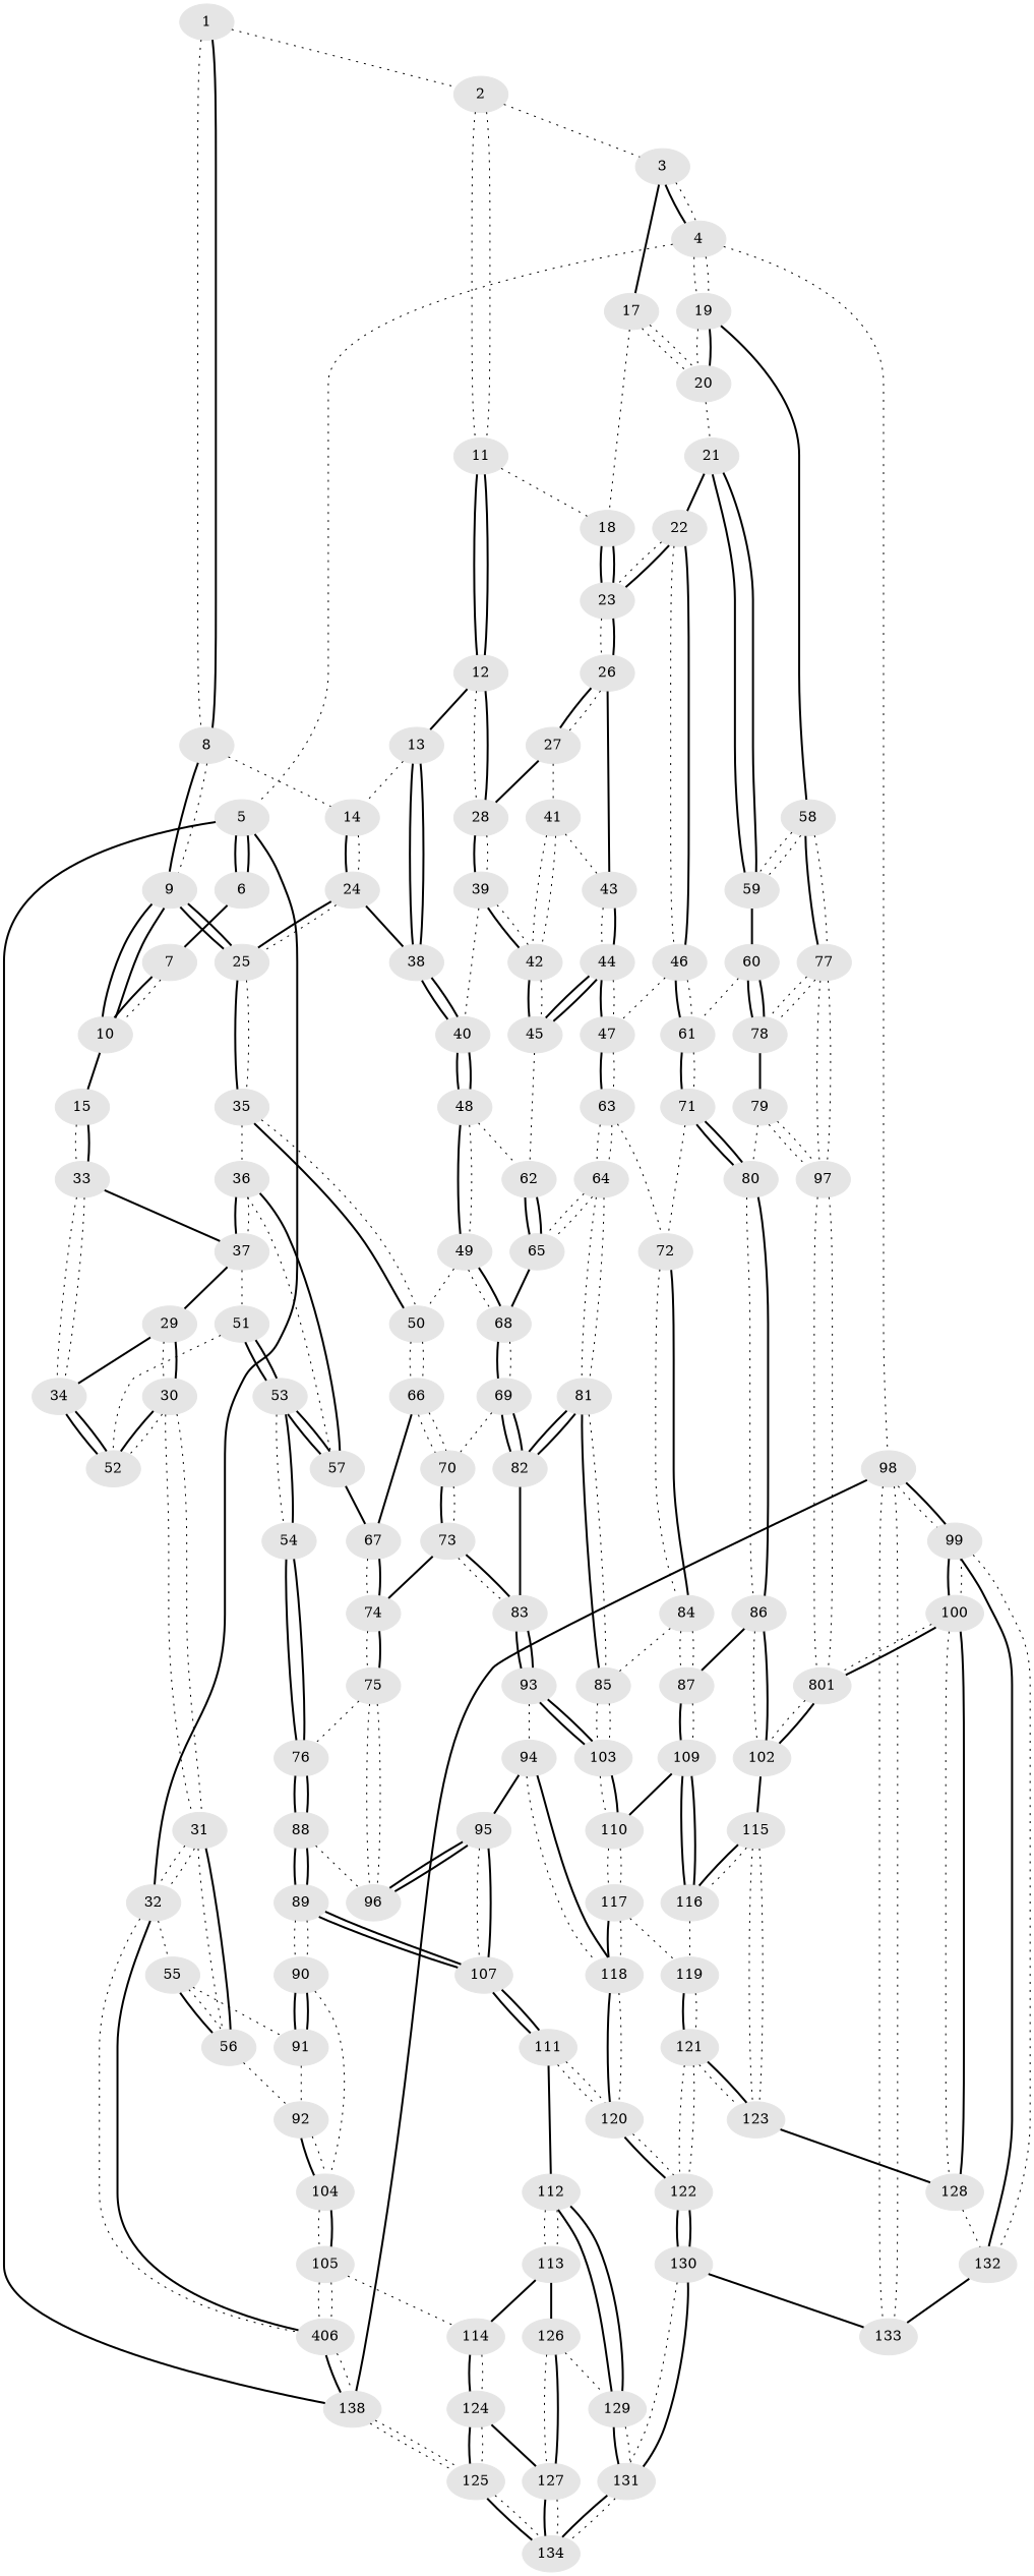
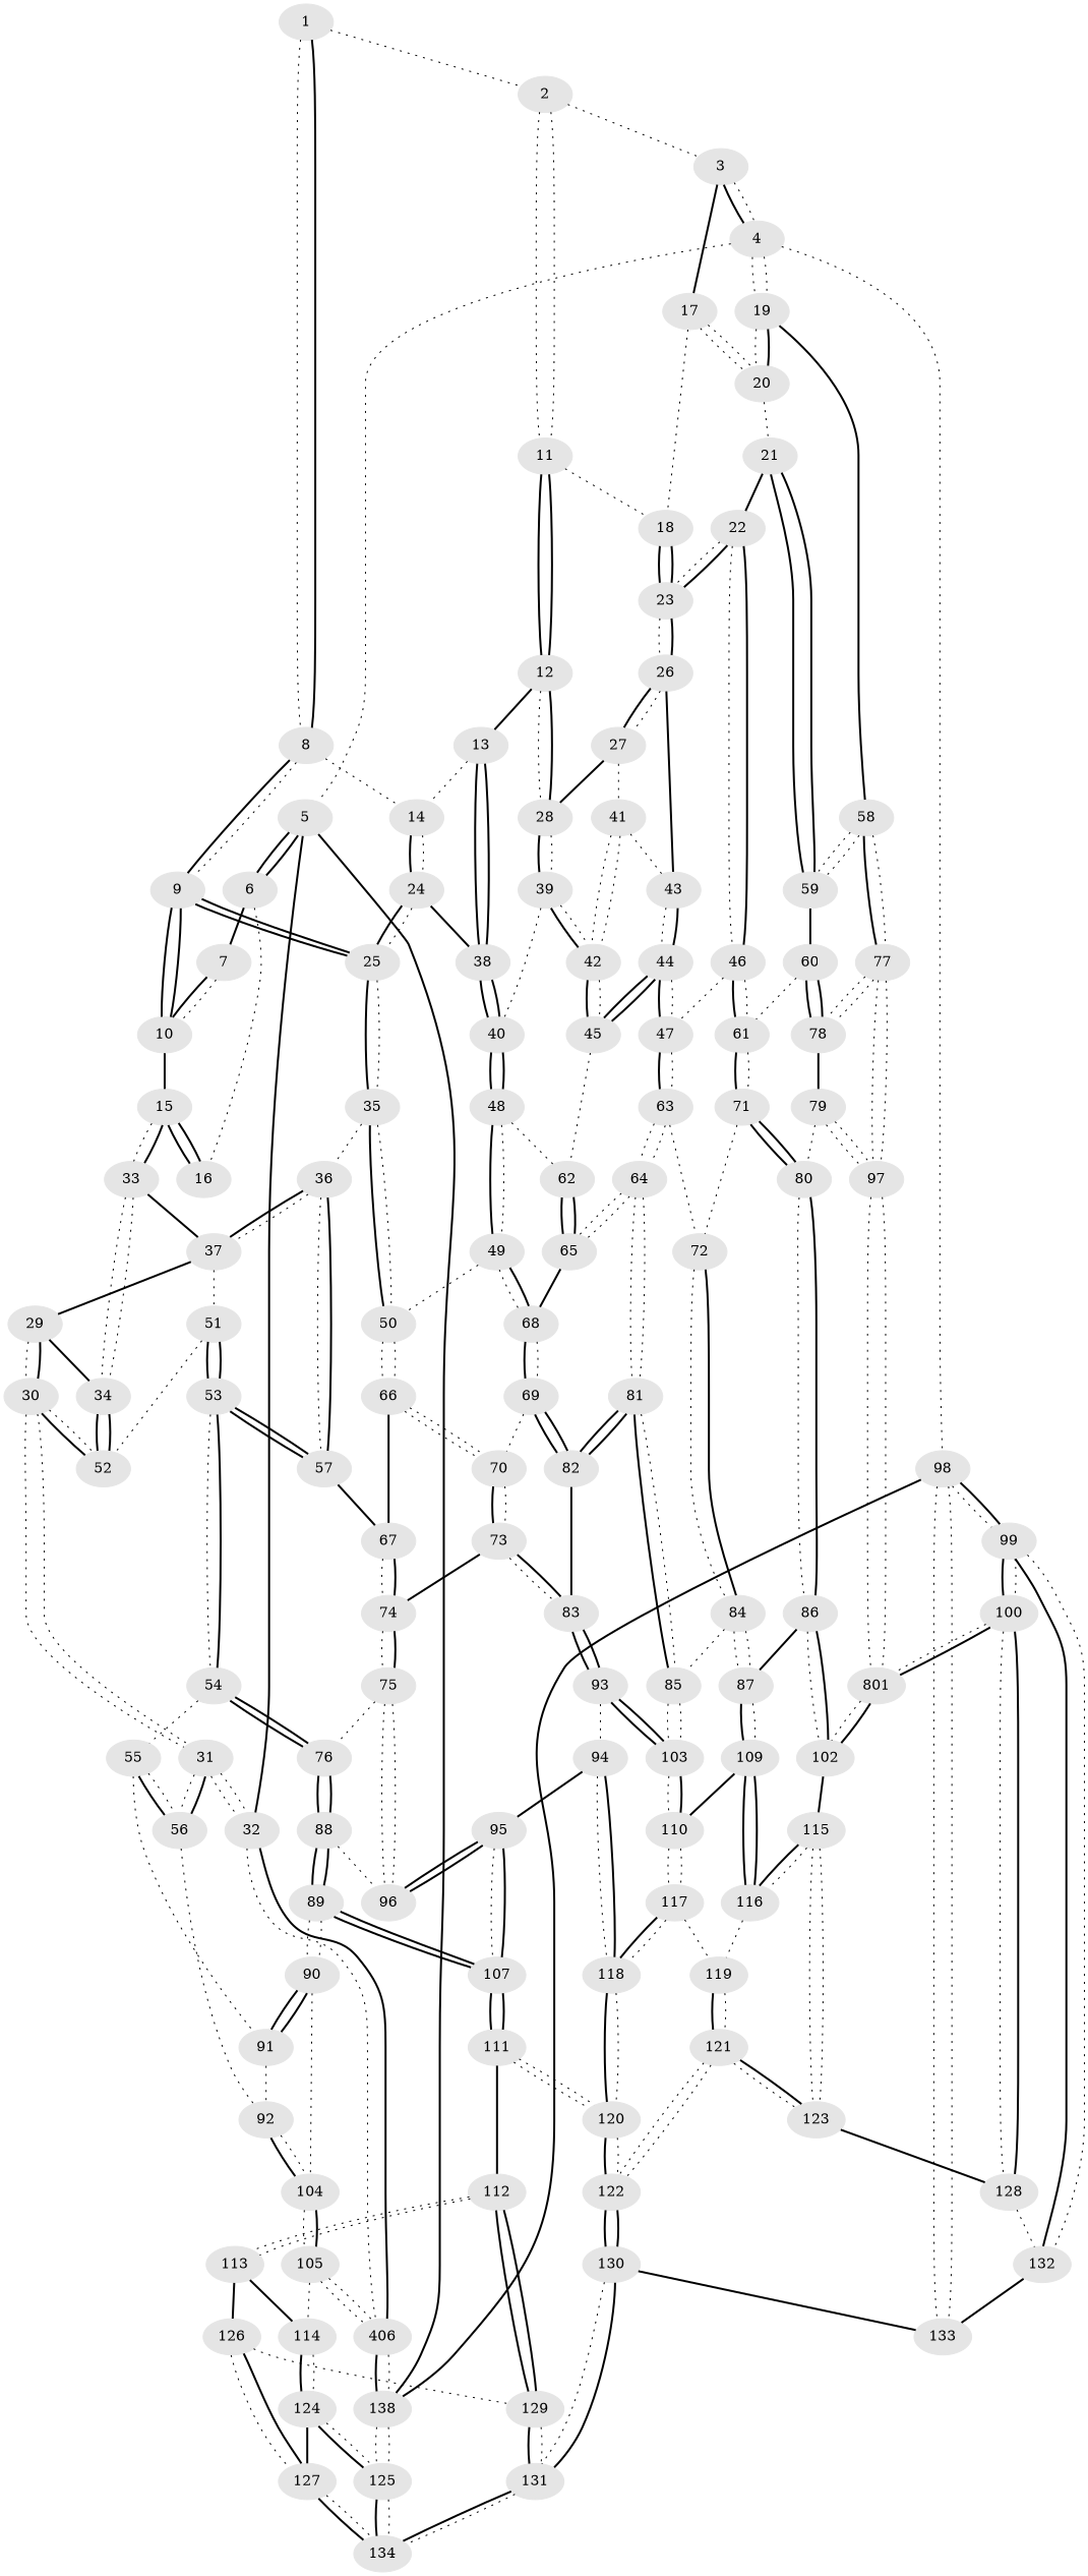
  graph {
    node [color=gray90 style=filled]
    edge [style=dotted]
    1
    2
    8
    3
    11
    9
    14
    4
    17
    12
    18
    5
    19
    98
    20
    6
    32
    n18 [label=138]
    58
    99
    133
    7
+   16
    n24 [label=406]
    125
    10
    15
    25
    24
    35
    33
    13
    28
    23
    38
    39
    40
    34
    37
    29
    30
    21
    26
    59
    77
    22
    46
    60
    47
    61
    27
    43
    36
    50
    41
    44
    42
    31
    52
    56
    92
    51
    57
    66
    67
    53
    48
    45
    62
    49
    63
    65
    71
    64
    72
    68
    69
    70
    54
    55
    76
    91
    88
    104
    74
    78
    97
    79
    80
    81
    84
    82
    85
    73
    75
    83
    86
    87
    93
    96
    89
    n102 [label=801]
    102
    103
    94
    109
    110
    115
    116
    90
    107
    111
    105
    95
    118
    120
    100
    132
    128
    123
    117
    114
    124
    112
    134
    119
    113
    129
    122
    126
    131
    127
    121
    130
    1 -- 2
    1 -- 8
    1 -- 8 [style=bold]
    2 -- 3
    2 -- 11
    2 -- 11
    8 -- 9 [style=bold]
    8 -- 9
    8 -- 14
    3 -- 4 [style=bold]
    3 -- 4
    3 -- 17 [style=bold]
    11 -- 12 [style=bold]
    11 -- 12 [style=bold]
    11 -- 18
    9 -- 10 [style=bold]
    9 -- 10 [style=bold]
    9 -- 25 [style=bold]
    9 -- 25 [style=bold]
    14 -- 24 [style=bold]
    14 -- 24
    4 -- 5
    4 -- 19
    4 -- 19
    4 -- 98
    17 -- 18
    17 -- 20
    17 -- 20
    12 -- 13 [style=bold]
    12 -- 28
    12 -- 28 [style=bold]
    18 -- 23 [style=bold]
    18 -- 23 [style=bold]
    5 -- 6 [style=bold]
    5 -- 6 [style=bold]
    5 -- 32 [style=bold]
    5 -- n18 [style=bold]
    19 -- 20
    19 -- 20 [style=bold]
    19 -- 58 [style=bold]
    98 -- n18 [style=bold]
    98 -- 99
    98 -- 99 [style=bold]
    98 -- 133
    98 -- 133
    20 -- 21
    6 -- 7 [style=bold]
+   6 -- 16
    32 -- n24
    32 -- n24 [style=bold]
    n18 -- 125
    n18 -- 125
    58 -- 59
    58 -- 59
    58 -- 77 [style=bold]
    58 -- 77
    99 -- 100 [style=bold]
    99 -- 100
    99 -- 132 [style=bold]
    99 -- 132
    7 -- 10 [style=bold]
    7 -- 10
    n24 -- n18 [style=bold]
    n24 -- n18
    125 -- 134 [style=bold]
    125 -- 134
    10 -- 15 [style=bold]
+   15 -- 16 [style=bold]
+   15 -- 16 [style=bold]
    15 -- 33
    15 -- 33 [style=bold]
    25 -- 35 [style=bold]
    25 -- 35
    24 -- 25 [style=bold]
    24 -- 25
    24 -- 38 [style=bold]
    35 -- 36
    35 -- 50 [style=bold]
    35 -- 50
    33 -- 34
    33 -- 34
    33 -- 37 [style=bold]
    13 -- 14
    13 -- 38 [style=bold]
    13 -- 38 [style=bold]
    28 -- 39 [style=bold]
    28 -- 39
    23 -- 26
    23 -- 26 [style=bold]
    38 -- 40 [style=bold]
    38 -- 40 [style=bold]
    39 -- 40
    39 -- 42 [style=bold]
    39 -- 42
    40 -- 48 [style=bold]
    40 -- 48 [style=bold]
    34 -- 52 [style=bold]
    34 -- 52 [style=bold]
    37 -- 29 [style=bold]
    37 -- 51
    29 -- 34 [style=bold]
    29 -- 30
    29 -- 30 [style=bold]
    30 -- 31
    30 -- 31
    30 -- 52 [style=bold]
    30 -- 52
    21 -- 59 [style=bold]
    21 -- 59 [style=bold]
    21 -- 22 [style=bold]
    26 -- 27 [style=bold]
    26 -- 27
    26 -- 43 [style=bold]
    59 -- 60 [style=bold]
    77 -- 78
    77 -- 78
    77 -- 97
    77 -- 97
    22 -- 23
    22 -- 23 [style=bold]
    22 -- 46
    22 -- 46 [style=bold]
    46 -- 47
    46 -- 61 [style=bold]
    46 -- 61
    60 -- 61
    60 -- 78 [style=bold]
    60 -- 78 [style=bold]
    47 -- 63 [style=bold]
    47 -- 63
    61 -- 71 [style=bold]
    61 -- 71
    27 -- 28 [style=bold]
    27 -- 41
    43 -- 44
    43 -- 44 [style=bold]
    36 -- 37 [style=bold]
    36 -- 37
    36 -- 57
    36 -- 57 [style=bold]
    50 -- 66
    50 -- 66
    41 -- 43
    41 -- 42
    41 -- 42
    44 -- 47 [style=bold]
    44 -- 47
    44 -- 45 [style=bold]
    44 -- 45 [style=bold]
    42 -- 45 [style=bold]
    42 -- 45
    31 -- 32
    31 -- 32
    31 -- 56
    31 -- 56 [style=bold]
    56 -- 92
    92 -- 104 [style=bold]
    92 -- 104
    51 -- 52
    51 -- 53 [style=bold]
    51 -- 53 [style=bold]
    57 -- 67 [style=bold]
    66 -- 67 [style=bold]
    66 -- 70
    66 -- 70
    67 -- 74
    67 -- 74 [style=bold]
    53 -- 57 [style=bold]
    53 -- 57 [style=bold]
    53 -- 54
    53 -- 54 [style=bold]
    48 -- 62
    48 -- 49 [style=bold]
    48 -- 49
    45 -- 62
    62 -- 65 [style=bold]
    62 -- 65 [style=bold]
    49 -- 50
    49 -- 68
    49 -- 68 [style=bold]
    63 -- 64
    63 -- 64
    63 -- 72
    65 -- 68 [style=bold]
    71 -- 72
    71 -- 80 [style=bold]
    71 -- 80 [style=bold]
    64 -- 65
    64 -- 65
    64 -- 81
    64 -- 81
    72 -- 84
    72 -- 84 [style=bold]
    68 -- 69 [style=bold]
    68 -- 69
    69 -- 70
    69 -- 82 [style=bold]
    69 -- 82 [style=bold]
    70 -- 73 [style=bold]
    70 -- 73
-   32 -- 55
+   54 -- 55
    54 -- 76 [style=bold]
    54 -- 76 [style=bold]
    55 -- 56 [style=bold]
    55 -- 56
    55 -- 91
    76 -- 88 [style=bold]
    76 -- 88 [style=bold]
    91 -- 92
    88 -- 96
    88 -- 89 [style=bold]
    88 -- 89 [style=bold]
    104 -- 105
    104 -- 105 [style=bold]
    74 -- 75
    74 -- 75 [style=bold]
    78 -- 79 [style=bold]
    97 -- n102
    97 -- n102
    79 -- 97
    79 -- 97
    79 -- 80
    80 -- 86
    80 -- 86 [style=bold]
    81 -- 82 [style=bold]
    81 -- 82 [style=bold]
    81 -- 85 [style=bold]
    81 -- 85
    84 -- 85
    84 -- 87
    84 -- 87
    82 -- 83 [style=bold]
    85 -- 103
    85 -- 103
    73 -- 74 [style=bold]
    73 -- 83
    73 -- 83 [style=bold]
    75 -- 76
    75 -- 96
    75 -- 96
    83 -- 93 [style=bold]
    83 -- 93 [style=bold]
    86 -- 87 [style=bold]
    86 -- 102
    86 -- 102 [style=bold]
    87 -- 109 [style=bold]
    87 -- 109
    93 -- 103 [style=bold]
    93 -- 103 [style=bold]
    93 -- 94
    89 -- 90
    89 -- 90
    89 -- 107 [style=bold]
    89 -- 107 [style=bold]
    n102 -- 102
    n102 -- 102 [style=bold]
    102 -- 115 [style=bold]
    103 -- 110
    103 -- 110 [style=bold]
    94 -- 95 [style=bold]
    94 -- 118
    94 -- 118 [style=bold]
    109 -- 110 [style=bold]
    109 -- 116 [style=bold]
    109 -- 116 [style=bold]
    110 -- 117
    110 -- 117
    115 -- 116 [style=bold]
    115 -- 116
    115 -- 123
    115 -- 123
    116 -- 119
    90 -- 91 [style=bold]
    90 -- 91 [style=bold]
    90 -- 104
    107 -- 111 [style=bold]
    107 -- 111 [style=bold]
    111 -- 120
    111 -- 120
    111 -- 112 [style=bold]
    105 -- n24
    105 -- n24
    105 -- 114
    95 -- 96 [style=bold]
    95 -- 96 [style=bold]
    95 -- 107
    95 -- 107 [style=bold]
    118 -- 120 [style=bold]
    118 -- 120
    120 -- 122 [style=bold]
    120 -- 122
    100 -- n102
    100 -- n102 [style=bold]
    100 -- 128
    100 -- 128 [style=bold]
    132 -- 133 [style=bold]
    128 -- 132
    123 -- 128 [style=bold]
    117 -- 118 [style=bold]
    117 -- 118
    117 -- 119
    114 -- 124 [style=bold]
    114 -- 124
    124 -- 125 [style=bold]
    124 -- 125
    124 -- 127 [style=bold]
    112 -- 113
    112 -- 113
    112 -- 129 [style=bold]
    112 -- 129 [style=bold]
    119 -- 121 [style=bold]
    119 -- 121
    113 -- 114 [style=bold]
    113 -- 126 [style=bold]
    129 -- 131 [style=bold]
    129 -- 131
    122 -- 130 [style=bold]
    122 -- 130 [style=bold]
    126 -- 129
    126 -- 127
    126 -- 127 [style=bold]
    131 -- 134 [style=bold]
    131 -- 134
    127 -- 134 [style=bold]
    127 -- 134
    121 -- 123
    121 -- 123 [style=bold]
    121 -- 122
    121 -- 122
    130 -- 133 [style=bold]
    130 -- 131
    130 -- 131 [style=bold]
  }
